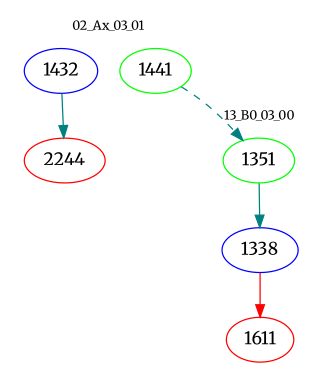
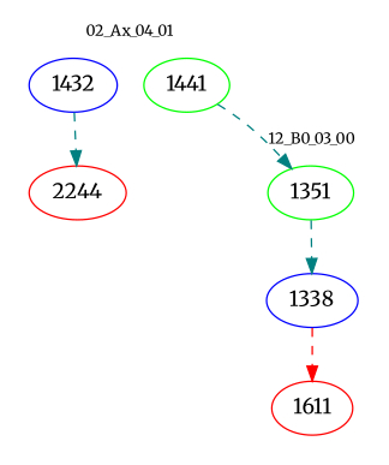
  digraph {
    fontname=Merriweather
    node [color=green fontname=Merriweather]
    edge [color=teal fontname=Merriweather style=dashed]
    n1 [label=1441]
    n2 [color=blue label=1432]
    n3 [color=red label=2244]
    n4 [label=1351]
    n5 [color=blue label=1338]
    n6 [color=red label=1611]
    subgraph cluster_1 {
      color=white
      fontsize=10
-     label="02_Ax_03_01"
+     label="02_Ax_04_01"
      n1
      n2
      n3
    }
    subgraph cluster_2 {
      color=white
      fontsize=10
-     label="13_B0_03_00"
+     label="12_B0_03_00"
      n4
      n5
      n6
    }
    n1 -> n4
-   n2 -> n3 [style=solid]
-   n4 -> n5 [style=solid]
-   n5 -> n6 [color=red style=solid]
+   n2 -> n3
+   n4 -> n5
+   n5 -> n6 [color=red]
  }
